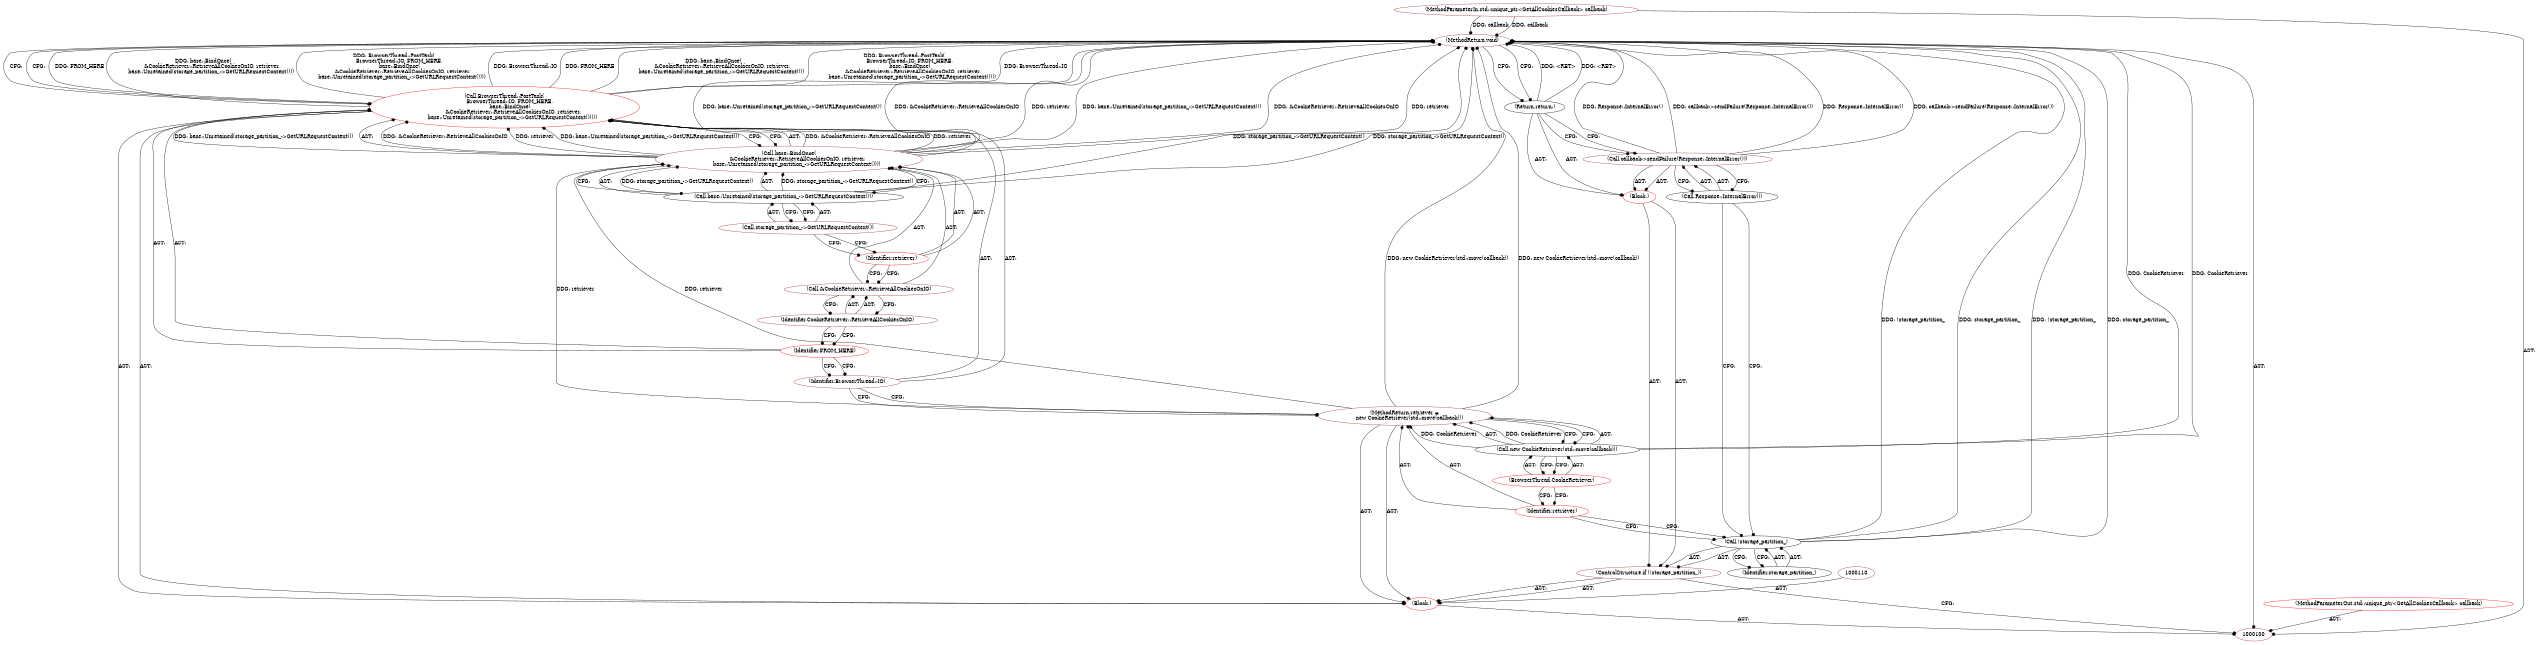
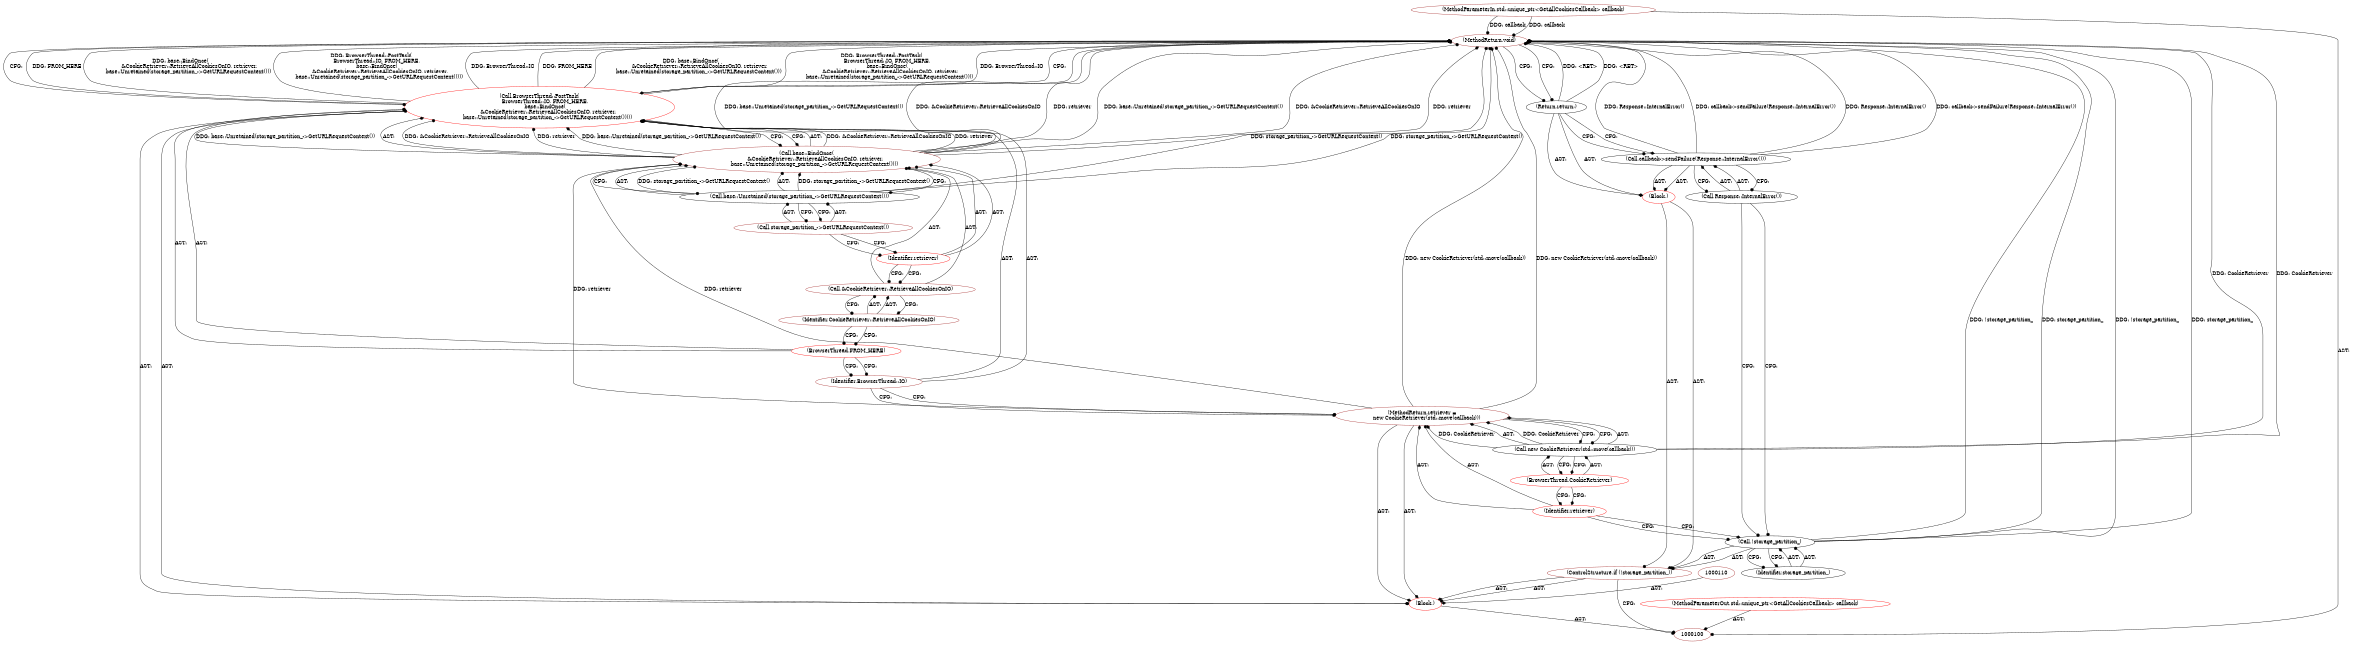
  digraph {
    node [color=brown]
    edge [arrowhead=dot]
    n1 [label="(MethodReturn,void)"]
    n2 [color=red label="(Call,BrowserThread::PostTask(\n       BrowserThread::IO, FROM_HERE,\n       base::BindOnce(\n           &CookieRetriever::RetrieveAllCookiesOnIO, retriever,\n          base::Unretained(storage_partition_->GetURLRequestContext()))))"]
    n3 [color=black label="(Return,return;)"]
    1000100
    n5 [label="(Call,base::BindOnce(\n           &CookieRetriever::RetrieveAllCookiesOnIO, retriever,\n          base::Unretained(storage_partition_->GetURLRequestContext())))"]
    n6 [color=red label="(Block,)"]
    n7 [color=red label="(Block,)"]
-   n8 [label="(Call,callback->sendFailure(Response::InternalError()))"]
+   n8 [color=black label="(Call,callback->sendFailure(Response::InternalError()))"]
    n9 [color=black label="(Call,base::Unretained(storage_partition_->GetURLRequestContext()))"]
-   n10 [color=red label="(Identifier,FROM_HERE)"]
+   n10 [color=red label="(BrowserThread,FROM_HERE)"]
    n11 [label="(Identifier,BrowserThread::IO)"]
    n12 [label="(MethodReturn,retriever =\n      new CookieRetriever(std::move(callback)))"]
    n13 [color=black label="(Call,new CookieRetriever(std::move(callback)))"]
    n14 [label="(Call,storage_partition_->GetURLRequestContext())"]
    n15 [label="(Call,&CookieRetriever::RetrieveAllCookiesOnIO)"]
    n16 [label="(Identifier,CookieRetriever::RetrieveAllCookiesOnIO)"]
    n17 [color=red label="(Identifier,retriever)"]
    n18 [label="(MethodParameterIn,std::unique_ptr<GetAllCookiesCallback> callback)"]
    n19 [color=red label="(MethodParameterOut,std::unique_ptr<GetAllCookiesCallback> callback)"]
    n20 [label="(ControlStructure,if (!storage_partition_))"]
    n21 [color=black label="(Call,!storage_partition_)"]
    n22 [color=black label="(Identifier,storage_partition_)"]
    n23 [color=black label="(Call,Response::InternalError())"]
    n24 [color=red label="(BrowserThread,CookieRetriever)"]
    n25 [color=red label="(Identifier,retriever)"]
    1000110
    n1 -> n2 [arrowhead=diamond label="CFG: "]
    n1 -> n2 [label="CFG: "]
    n1 -> n3 [label="CFG: "]
    n1 -> n3 [label="CFG: "]
-   n1 -> 1000100 [label="AST: "]
    n2 -> n1 [arrowhead=diamond label="DDG: FROM_HERE"]
    n2 -> n1 [arrowhead=diamond label="DDG: base::BindOnce(\n           &CookieRetriever::RetrieveAllCookiesOnIO, retriever,\n          base::Unretained(storage_partition_->GetURLRequestContext()))"]
    n2 -> n1 [label="DDG: BrowserThread::PostTask(\n       BrowserThread::IO, FROM_HERE,\n       base::BindOnce(\n           &CookieRetriever::RetrieveAllCookiesOnIO, retriever,\n          base::Unretained(storage_partition_->GetURLRequestContext())))"]
    n2 -> n1 [arrowhead=diamond label="DDG: BrowserThread::IO"]
    n2 -> n1 [arrowhead=diamond label="DDG: FROM_HERE"]
    n2 -> n1 [arrowhead=diamond label="DDG: base::BindOnce(\n           &CookieRetriever::RetrieveAllCookiesOnIO, retriever,\n          base::Unretained(storage_partition_->GetURLRequestContext()))"]
    n2 -> n1 [arrowhead=diamond label="DDG: BrowserThread::PostTask(\n       BrowserThread::IO, FROM_HERE,\n       base::BindOnce(\n           &CookieRetriever::RetrieveAllCookiesOnIO, retriever,\n          base::Unretained(storage_partition_->GetURLRequestContext())))"]
    n2 -> n1 [label="DDG: BrowserThread::IO"]
    n2 -> n5 [arrowhead=diamond label="CFG: "]
    n2 -> n5 [arrowhead=diamond label="CFG: "]
    n2 -> n6 [arrowhead=diamond label="AST: "]
    n2 -> n6 [label="AST: "]
    n3 -> n1 [label="DDG: <RET>"]
    n3 -> n1 [label="DDG: <RET>"]
    n3 -> n7 [arrowhead=diamond label="AST: "]
    n3 -> n7 [arrowhead=diamond label="AST: "]
    n3 -> n8 [label="CFG: "]
    n3 -> n8 [arrowhead=diamond label="CFG: "]
    n5 -> n1 [arrowhead=diamond label="DDG: base::Unretained(storage_partition_->GetURLRequestContext())"]
    n5 -> n1 [arrowhead=diamond label="DDG: &CookieRetriever::RetrieveAllCookiesOnIO"]
    n5 -> n1 [arrowhead=diamond label="DDG: retriever"]
    n5 -> n1 [label="DDG: base::Unretained(storage_partition_->GetURLRequestContext())"]
    n5 -> n1 [label="DDG: &CookieRetriever::RetrieveAllCookiesOnIO"]
    n5 -> n1 [arrowhead=diamond label="DDG: retriever"]
    n5 -> n2 [label="AST: "]
    n5 -> n2 [label="DDG: &CookieRetriever::RetrieveAllCookiesOnIO"]
    n5 -> n2 [arrowhead=diamond label="DDG: retriever"]
    n5 -> n2 [label="DDG: base::Unretained(storage_partition_->GetURLRequestContext())"]
    n5 -> n2 [arrowhead=diamond label="AST: "]
    n5 -> n2 [label="DDG: &CookieRetriever::RetrieveAllCookiesOnIO"]
    n5 -> n2 [label="DDG: retriever"]
    n5 -> n2 [arrowhead=diamond label="DDG: base::Unretained(storage_partition_->GetURLRequestContext())"]
    n5 -> n9 [arrowhead=diamond label="CFG: "]
    n5 -> n9 [label="CFG: "]
    n6 -> 1000100 [label="AST: "]
    n7 -> n20 [arrowhead=diamond label="AST: "]
    n7 -> n20 [label="AST: "]
    n8 -> n1 [arrowhead=diamond label="DDG: Response::InternalError()"]
    n8 -> n1 [arrowhead=diamond label="DDG: callback->sendFailure(Response::InternalError())"]
    n8 -> n1 [arrowhead=diamond label="DDG: Response::InternalError()"]
    n8 -> n1 [label="DDG: callback->sendFailure(Response::InternalError())"]
    n8 -> n7 [arrowhead=diamond label="AST: "]
    n8 -> n7 [arrowhead=diamond label="AST: "]
    n8 -> n23 [label="CFG: "]
    n8 -> n23 [label="CFG: "]
    n9 -> n1 [label="DDG: storage_partition_->GetURLRequestContext()"]
    n9 -> n1 [label="DDG: storage_partition_->GetURLRequestContext()"]
    n9 -> n5 [arrowhead=diamond label="AST: "]
    n9 -> n5 [label="DDG: storage_partition_->GetURLRequestContext()"]
    n9 -> n5 [label="AST: "]
    n9 -> n5 [arrowhead=diamond label="DDG: storage_partition_->GetURLRequestContext()"]
    n9 -> n14 [label="CFG: "]
    n9 -> n14 [arrowhead=diamond label="CFG: "]
    n10 -> n2 [label="AST: "]
    n10 -> n2 [label="AST: "]
    n10 -> n11 [label="CFG: "]
    n10 -> n11 [label="CFG: "]
    n11 -> n2 [arrowhead=diamond label="AST: "]
    n11 -> n2 [label="AST: "]
    n11 -> n12 [label="CFG: "]
    n11 -> n12 [label="CFG: "]
    n12 -> n1 [arrowhead=diamond label="DDG: new CookieRetriever(std::move(callback))"]
    n12 -> n1 [label="DDG: new CookieRetriever(std::move(callback))"]
    n12 -> n5 [arrowhead=diamond label="DDG: retriever"]
    n12 -> n5 [label="DDG: retriever"]
    n12 -> n6 [arrowhead=diamond label="AST: "]
    n12 -> n6 [arrowhead=diamond label="AST: "]
    n12 -> n13 [arrowhead=diamond label="CFG: "]
    n12 -> n13 [label="CFG: "]
    n13 -> n1 [arrowhead=diamond label="DDG: CookieRetriever"]
    n13 -> n1 [label="DDG: CookieRetriever"]
    n13 -> n12 [arrowhead=diamond label="AST: "]
    n13 -> n12 [arrowhead=diamond label="DDG: CookieRetriever"]
    n13 -> n12 [arrowhead=diamond label="AST: "]
    n13 -> n12 [arrowhead=diamond label="DDG: CookieRetriever"]
    n13 -> n24 [arrowhead=diamond label="CFG: "]
    n13 -> n24 [arrowhead=diamond label="CFG: "]
    n14 -> n9 [label="AST: "]
    n14 -> n9 [label="AST: "]
    n14 -> n17 [arrowhead=diamond label="CFG: "]
    n14 -> n17 [label="CFG: "]
    n15 -> n5 [label="AST: "]
    n15 -> n5 [label="AST: "]
    n15 -> n16 [arrowhead=diamond label="CFG: "]
    n15 -> n16 [label="CFG: "]
    n16 -> n10 [label="CFG: "]
    n16 -> n10 [label="CFG: "]
    n16 -> n15 [label="AST: "]
    n16 -> n15 [arrowhead=diamond label="AST: "]
    n17 -> n5 [label="AST: "]
    n17 -> n5 [arrowhead=diamond label="AST: "]
    n17 -> n15 [label="CFG: "]
    n17 -> n15 [label="CFG: "]
    n18 -> n1 [label="DDG: callback"]
    n18 -> n1 [label="DDG: callback"]
    n18 -> 1000100 [label="AST: "]
    n19 -> 1000100 [arrowhead=diamond label="AST: "]
    n20 -> 1000100 [label="CFG: "]
    n20 -> n6 [label="AST: "]
    n20 -> n6 [arrowhead=diamond label="AST: "]
    n21 -> n1 [label="DDG: !storage_partition_"]
    n21 -> n1 [label="DDG: storage_partition_"]
    n21 -> n1 [arrowhead=diamond label="DDG: !storage_partition_"]
    n21 -> n1 [arrowhead=diamond label="DDG: storage_partition_"]
    n21 -> n20 [label="AST: "]
    n21 -> n20 [arrowhead=diamond label="AST: "]
    n21 -> n22 [label="CFG: "]
    n21 -> n22 [arrowhead=diamond label="CFG: "]
    n22 -> n21 [arrowhead=diamond label="AST: "]
    n22 -> n21 [label="AST: "]
    n23 -> n8 [arrowhead=diamond label="AST: "]
    n23 -> n8 [arrowhead=diamond label="AST: "]
    n23 -> n21 [label="CFG: "]
    n23 -> n21 [label="CFG: "]
    n24 -> n13 [arrowhead=diamond label="AST: "]
    n24 -> n13 [arrowhead=diamond label="AST: "]
    n24 -> n25 [arrowhead=diamond label="CFG: "]
    n24 -> n25 [arrowhead=diamond label="CFG: "]
    n25 -> n12 [arrowhead=diamond label="AST: "]
    n25 -> n12 [label="AST: "]
    n25 -> n21 [arrowhead=diamond label="CFG: "]
    n25 -> n21 [label="CFG: "]
    1000110 -> n6 [arrowhead=diamond label="AST: "]
  }
